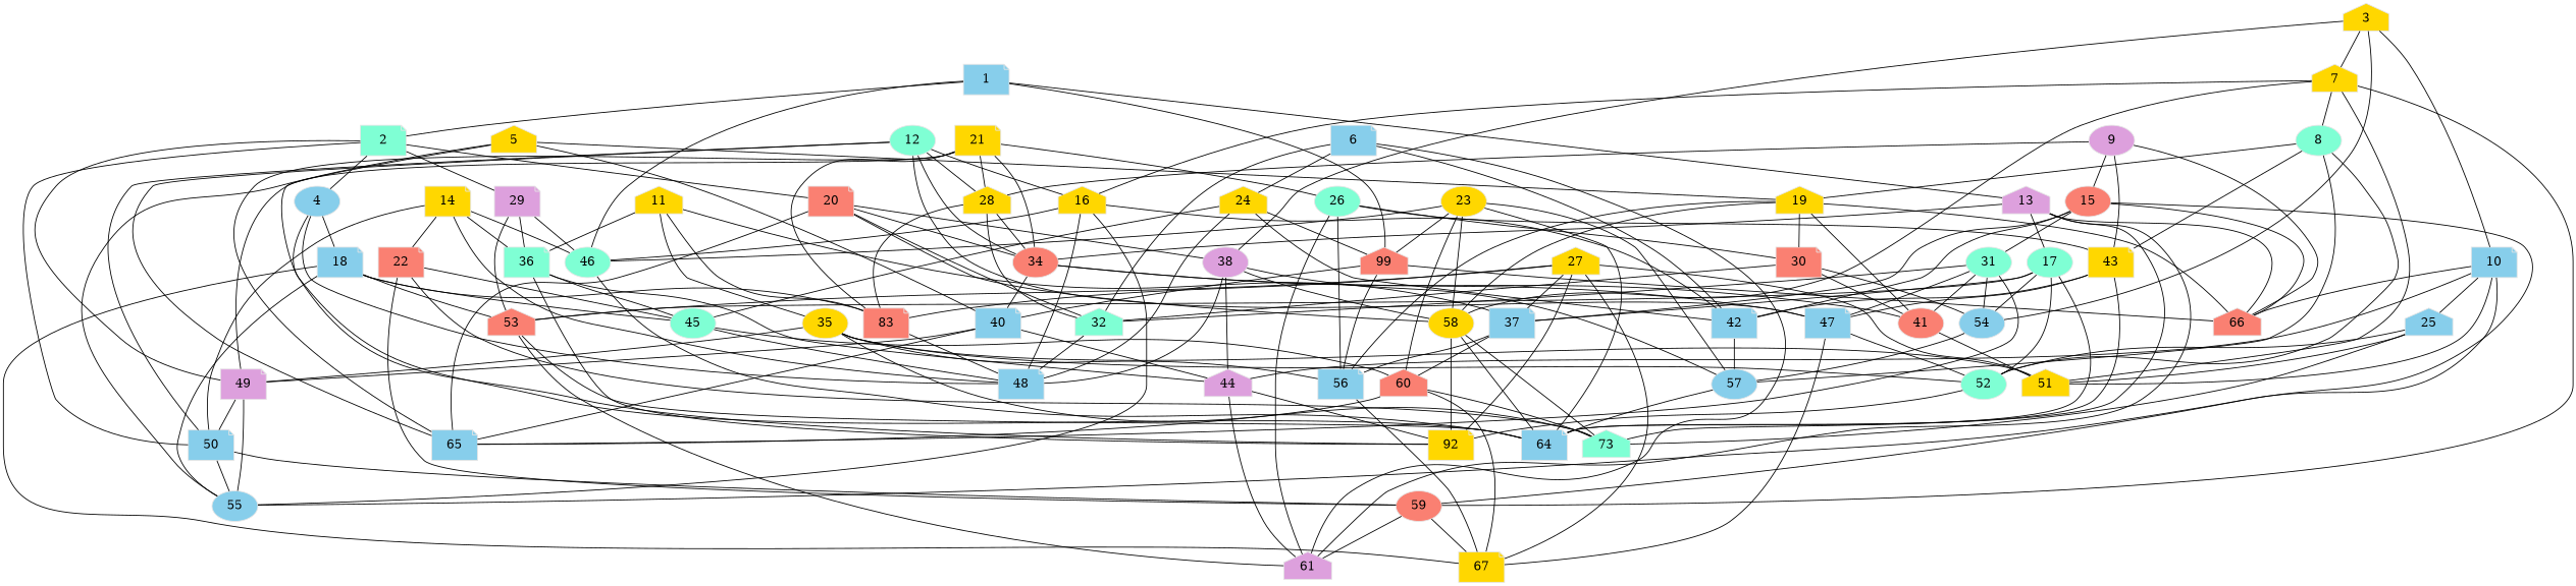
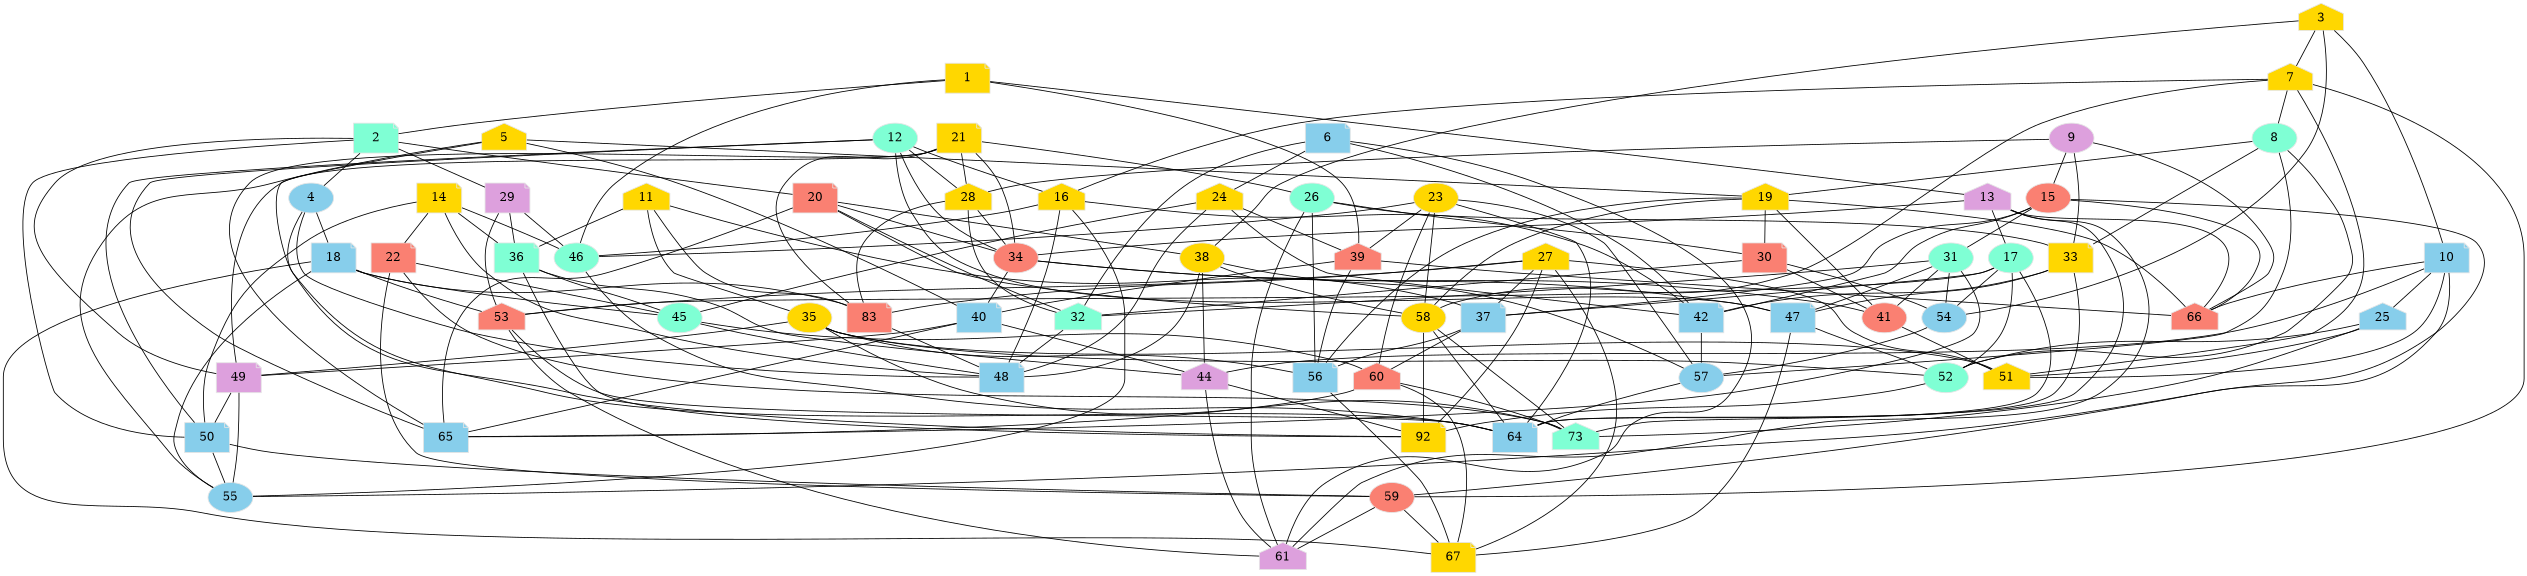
  graph {
    node [color=gray90 fillcolor=skyblue shape=note style=filled]
    edge [weight=1.0]
    2 [fillcolor=aquamarine]
-   1
+   1 [fillcolor=gold]
    13 [fillcolor=plum shape=house]
-   39 [fillcolor=salmon shape=house label=99]
+   39 [fillcolor=salmon shape=house]
    46 [fillcolor=aquamarine shape=ellipse]
    4 [shape=ellipse]
    20 [fillcolor=salmon]
    29 [fillcolor=plum]
    49 [fillcolor=plum]
    50
    61 [fillcolor=plum shape=house]
    66 [fillcolor=salmon shape=house]
    34 [fillcolor=salmon shape=ellipse]
    17 [fillcolor=aquamarine shape=ellipse]
    n15 [fillcolor=aquamarine label=73 shape=house]
    40
    56
    64
    18
    48
    n21 [fillcolor=gold label=92]
-   38 [fillcolor=plum shape=ellipse]
+   38 [fillcolor=gold shape=ellipse]
    32 [fillcolor=aquamarine shape=house]
    58 [fillcolor=gold shape=ellipse]
    65
    36 [fillcolor=aquamarine]
    53 [fillcolor=salmon shape=house]
    55 [shape=ellipse]
    59 [fillcolor=salmon shape=ellipse]
    3 [fillcolor=gold shape=house]
    7 [fillcolor=gold shape=house]
    10
    54 [shape=ellipse]
    8 [fillcolor=aquamarine shape=ellipse]
    16 [fillcolor=gold shape=house]
    51 [fillcolor=gold shape=house]
    25 [shape=house]
    44 [fillcolor=plum shape=house]
    57 [shape=ellipse]
    n40 [fillcolor=salmon label=83]
    45 [fillcolor=aquamarine shape=ellipse]
    67 [fillcolor=gold]
    5 [fillcolor=gold shape=house]
    19 [fillcolor=gold shape=house]
    30 [fillcolor=salmon]
    41 [fillcolor=salmon shape=ellipse]
    24 [fillcolor=gold shape=house]
    6
    42
-   33 [fillcolor=gold label=43]
+   33 [fillcolor=gold]
    52 [fillcolor=aquamarine shape=ellipse]
    47
    9 [fillcolor=plum shape=ellipse]
    15 [fillcolor=salmon shape=ellipse]
    28 [fillcolor=gold shape=house]
    37
    31 [fillcolor=aquamarine shape=ellipse]
    11 [fillcolor=gold shape=house]
    35 [fillcolor=gold shape=ellipse]
    60 [fillcolor=salmon shape=house]
    12 [fillcolor=aquamarine shape=ellipse]
    14 [fillcolor=gold]
    22 [fillcolor=salmon]
    26 [fillcolor=aquamarine shape=ellipse]
    21 [fillcolor=gold]
    23 [fillcolor=gold shape=ellipse]
    27 [fillcolor=gold shape=house]
    2 -- 4
    2 -- 20
    2 -- 29
    2 -- 49
    2 -- 50
    1 -- 2
    1 -- 13
    1 -- 39
    1 -- 46
    13 -- 61
    13 -- 66
    13 -- 34
    13 -- 17
    13 -- n15
    39 -- 66
    39 -- 40
    39 -- 56
    46 -- 64
    4 -- 18
    4 -- 48
    4 -- n21
    20 -- 34
    20 -- 38
    20 -- 32
    20 -- 58
    20 -- 65
    29 -- 46
    29 -- 36
    29 -- 53
    49 -- 50
    49 -- 55
    50 -- 55
    50 -- 59
    34 -- 40
    34 -- 41
    34 -- 47
    17 -- 64
    17 -- 53
    17 -- 54
    17 -- 52
    17 -- 37
    40 -- 49
    40 -- 65
    40 -- 44
    56 -- 67
    18 -- 53
    18 -- 55
    18 -- n40
    18 -- 45
    18 -- 67
    38 -- 48
    38 -- 58
    38 -- 44
    38 -- 57
    32 -- 48
    58 -- n15
    58 -- 64
    58 -- n21
    36 -- n21
    36 -- 44
    36 -- 45
    53 -- 61
    53 -- 64
    59 -- 61
    59 -- 67
    3 -- 38
    3 -- 7
    3 -- 10
    3 -- 54
    7 -- 58
    7 -- 59
    7 -- 8
    7 -- 16
    7 -- 51
    10 -- 66
    10 -- 59
    10 -- 51
    10 -- 25
    10 -- 44
    54 -- 57
    8 -- 57
    8 -- 19
    8 -- 33
    8 -- 52
    16 -- 46
    16 -- 48
    16 -- 55
    16 -- 42
    25 -- n15
    25 -- 51
    25 -- 52
    44 -- 61
    44 -- n21
    57 -- 64
    n40 -- 48
    45 -- 48
    45 -- 60
    5 -- 40
    5 -- 64
    5 -- 55
    5 -- 19
    19 -- 66
    19 -- 56
    19 -- 58
    19 -- 30
    19 -- 41
    30 -- 32
    30 -- 54
    30 -- 41 [weight=2.0]
    41 -- 51
    24 -- 39
    24 -- 48
    24 -- 45
    24 -- 42
    6 -- 61
    6 -- 32
    6 -- 24
    6 -- 42
    42 -- 57
    33 -- 64
    33 -- 42
    33 -- 47
    52 -- n21
    47 -- 67
    47 -- 52
    9 -- 66
    9 -- 33
    9 -- 15
    9 -- 28
    15 -- 66
    15 -- 55
    15 -- 42
    15 -- 37
    15 -- 31
    28 -- 34
    28 -- 32
    28 -- n40
    37 -- 56
    37 -- 60
    31 -- 32
    31 -- 65
    31 -- 54
    31 -- 41
    31 -- 47
    11 -- 36
    11 -- n40
    11 -- 37
    11 -- 35
    35 -- 49
    35 -- n15
    35 -- 56
    35 -- 51
    35 -- 52
    60 -- n15
    60 -- 65
    60 -- 67
    12 -- 50
    12 -- 34
    12 -- 65
    12 -- 16
    12 -- 47
    12 -- 28
    14 -- 46
    14 -- 50
    14 -- 48
    14 -- 36
    14 -- 22
    22 -- n15
    22 -- 59
    22 -- 45
    26 -- 61
    26 -- 56
    26 -- 30
    26 -- 33
    21 -- 49
    21 -- 34
    21 -- 65
    21 -- n40
    21 -- 28
    21 -- 26
    23 -- 39
    23 -- 46
    23 -- 64
    23 -- 58
    23 -- 57
    23 -- 60
    27 -- n21
    27 -- 53
    27 -- 51
    27 -- n40
    27 -- 67
    27 -- 37
  }
